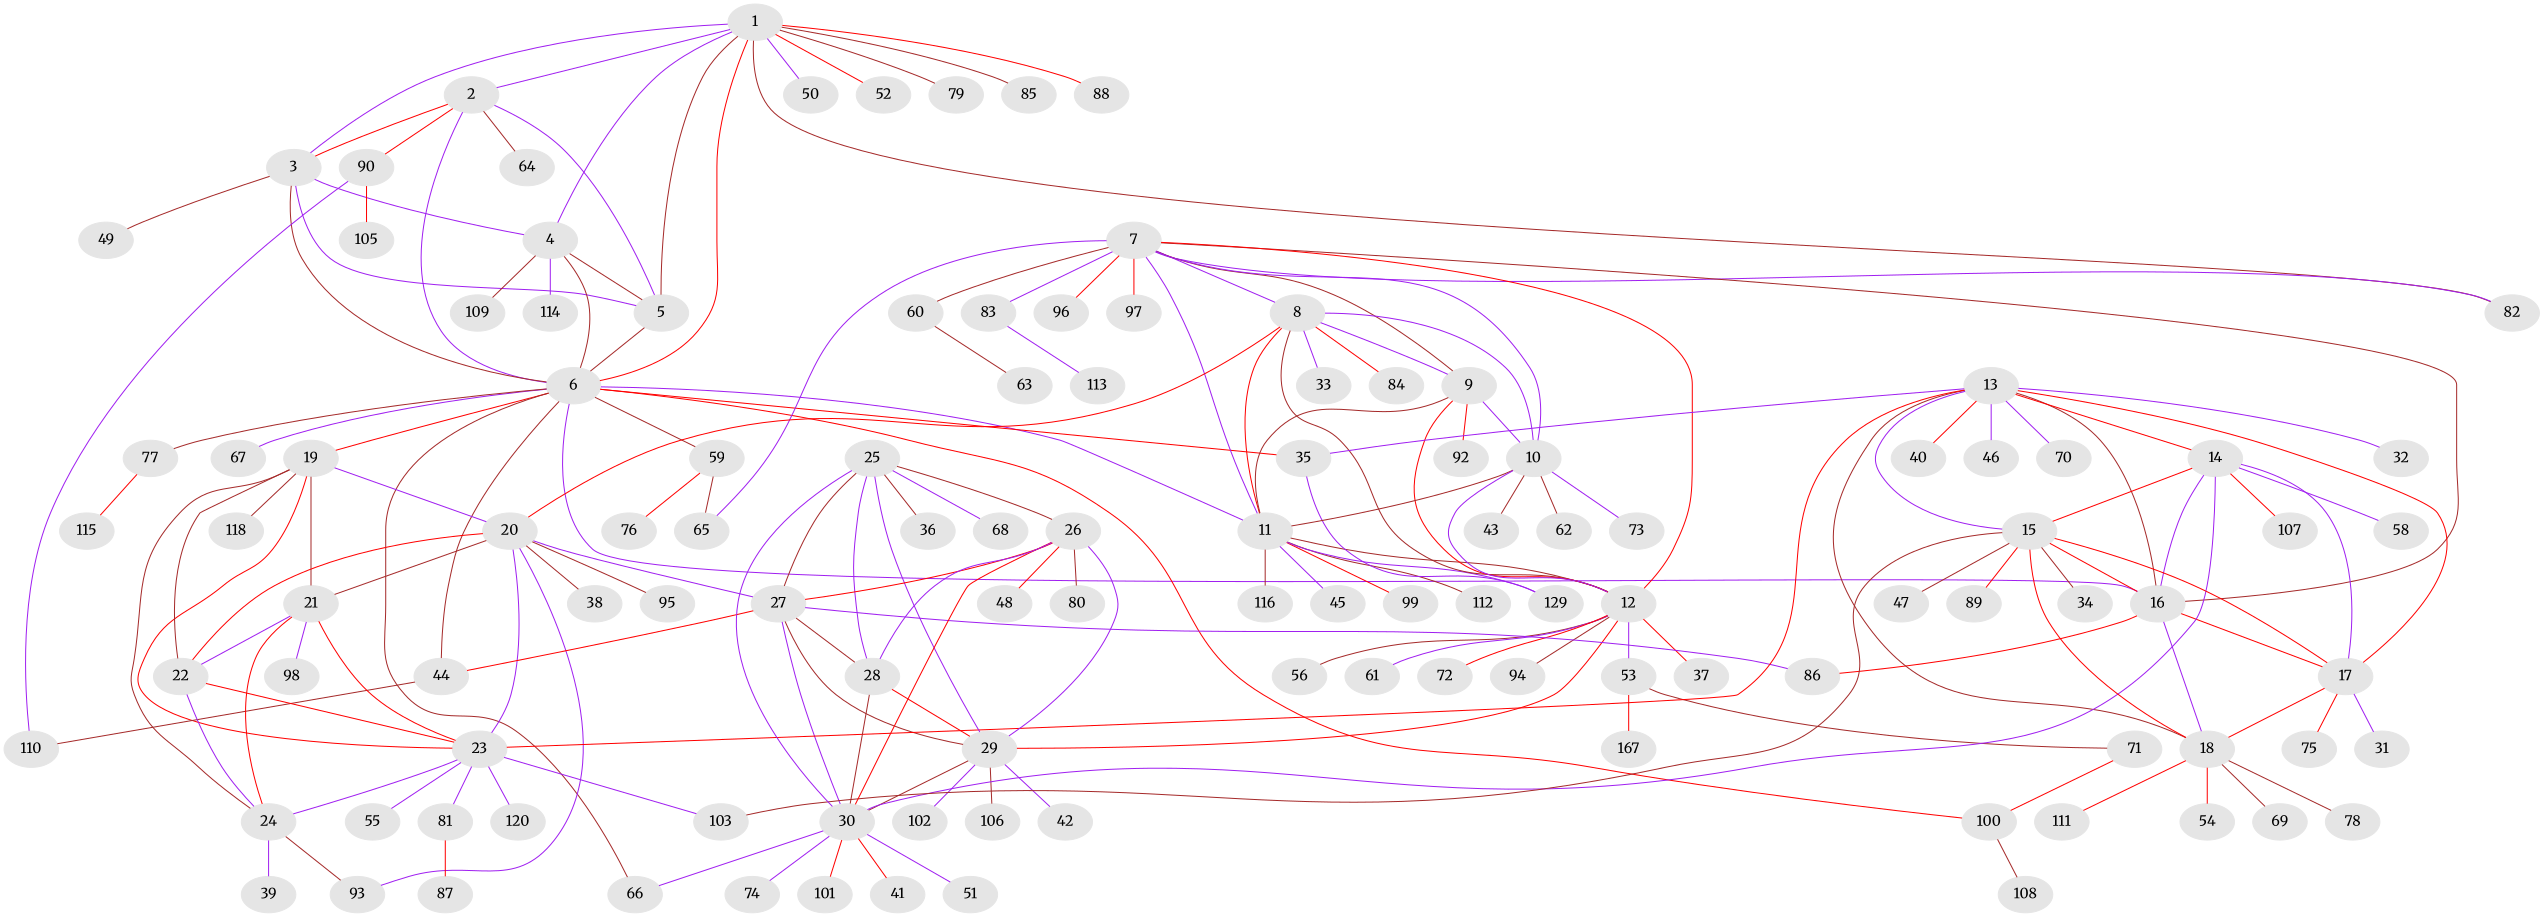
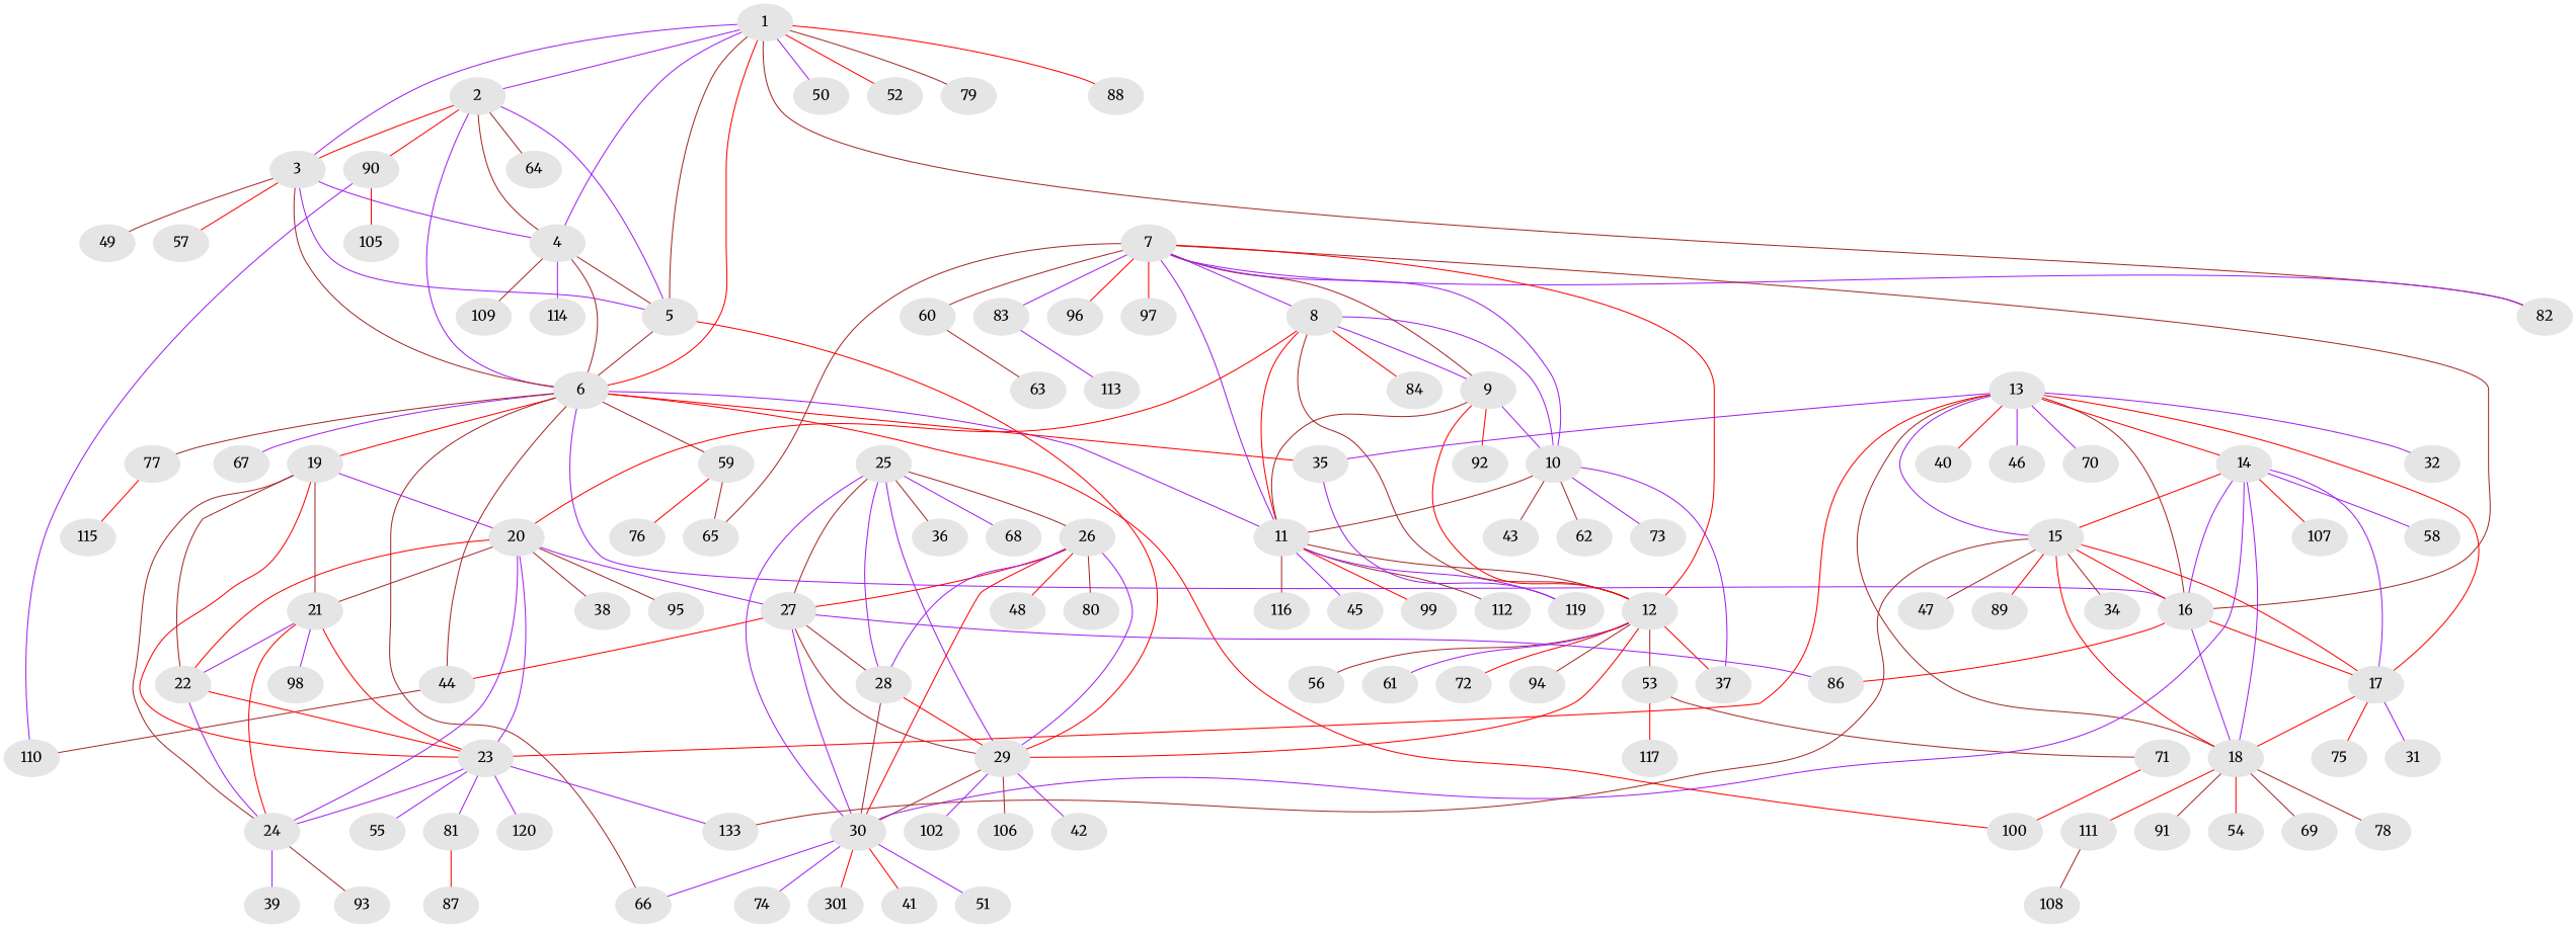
  graph {
    fontname=Merriweather
    node [color=gray90 fontname=Merriweather style=filled]
    edge [color=purple fontname=Merriweather]
    1
    2
    3
    4
    5
    6
    50
    52
    79
    82
-   85
    88
    64
    90
    49
+   57
    109
    114
    29
    11
    16
    19
    35
    44
    59
    66
    67
    77
    100
    110
    105
    30
    42
    102
    106
    12
    45
    99
    112
    116
-   119 [label=129]
+   119
    17
    18
    86
    20
    23
    21
    22
    24
-   118
    65
    76
    115
    108
    7
    8
    9
    10
    60
    83
    96
    97
-   33
    84
    92
    43
    62
    73
    37
    53
    56
    61
    72
    94
    63
    113
    27
    38
    95
    71
-   117 [label=167]
+   117
    13
    14
    15
    32
    40
    46
    70
    58
    107
    34
    47
    89
-   103
+   103 [label=133]
    31
    75
    54
    69
    78
+   91
    111
    55
    81
    120
    41
    51
    74
-   101
+   101 [label=301]
    98
    39
    93
    28
    87
    25
    26
    36
    68
    48
    80
    1 -- 2
    1 -- 3
    1 -- 4
    1 -- 5 [color=brown]
    1 -- 6 [color=red]
    1 -- 50
    1 -- 52 [color=red]
    1 -- 79 [color=brown]
    1 -- 82 [color=brown]
-   1 -- 85 [color=brown]
    1 -- 88 [color=red]
    2 -- 3 [color=red]
+   2 -- 4 [color=brown]
    2 -- 5
    2 -- 6
    2 -- 64 [color=brown]
    2 -- 90 [color=red]
    3 -- 4
    3 -- 5
    3 -- 6 [color=brown]
    3 -- 49 [color=brown]
+   3 -- 57 [color=red]
    4 -- 5 [color=brown]
    4 -- 6 [color=brown]
    4 -- 109 [color=brown]
    4 -- 114
    5 -- 6 [color=brown]
+   5 -- 29 [color=red]
    6 -- 11
    6 -- 16
    6 -- 19 [color=red]
    6 -- 35 [color=red]
    6 -- 44 [color=brown]
    6 -- 59 [color=brown]
    6 -- 66 [color=brown]
    6 -- 67
    6 -- 77 [color=brown]
    6 -- 100 [color=red]
    90 -- 110
    90 -- 105 [color=red]
    29 -- 30 [color=brown]
    29 -- 42
    29 -- 102
    29 -- 106 [color=brown]
    11 -- 12 [color=brown]
    11 -- 45
    11 -- 99 [color=red]
    11 -- 112 [color=brown]
    11 -- 116 [color=brown]
    11 -- 119
    16 -- 17 [color=red]
    16 -- 18
    16 -- 86 [color=red]
    19 -- 20
    19 -- 23 [color=red]
    19 -- 21 [color=brown]
    19 -- 22 [color=brown]
    19 -- 24 [color=brown]
-   19 -- 118 [color=brown]
    35 -- 119
    44 -- 110 [color=brown]
    59 -- 65 [color=brown]
    59 -- 76 [color=red]
    77 -- 115 [color=red]
-   100 -- 108 [color=brown]
+   111 -- 108 [color=brown]
    30 -- 66
    30 -- 41 [color=red]
    30 -- 51
    30 -- 74
    30 -- 101 [color=red]
    12 -- 29 [color=red]
    12 -- 37 [color=red]
-   12 -- 53
+   12 -- 53 [color=brown]
    12 -- 56 [color=brown]
    12 -- 61
    12 -- 72 [color=red]
    12 -- 94 [color=brown]
    17 -- 18 [color=red]
    17 -- 31
    17 -- 75 [color=red]
    18 -- 54 [color=red]
    18 -- 69 [color=brown]
    18 -- 78 [color=brown]
+   18 -- 91 [color=brown]
    18 -- 111 [color=red]
    20 -- 23
    20 -- 21 [color=brown]
    20 -- 22 [color=red]
-   20 -- 93
+   20 -- 24
    20 -- 27
    20 -- 38 [color=brown]
    20 -- 95 [color=brown]
    23 -- 24
    23 -- 103
    23 -- 55
    23 -- 81
    23 -- 120
    21 -- 23 [color=red]
    21 -- 22
    21 -- 24 [color=red]
    21 -- 98
    22 -- 23 [color=red]
    22 -- 24
    24 -- 39
    24 -- 93 [color=brown]
    7 -- 82
    7 -- 11
    7 -- 16 [color=brown]
    7 -- 12 [color=red]
-   7 -- 65
+   7 -- 65 [color=brown]
    7 -- 8
    7 -- 9 [color=brown]
    7 -- 10
    7 -- 60 [color=brown]
    7 -- 83
    7 -- 96 [color=red]
    7 -- 97 [color=red]
    8 -- 11 [color=red]
    8 -- 12 [color=brown]
    8 -- 20 [color=red]
    8 -- 9
    8 -- 10
-   8 -- 33
    8 -- 84 [color=red]
    9 -- 11 [color=brown]
    9 -- 12 [color=red]
    9 -- 10
    9 -- 92 [color=red]
    10 -- 11 [color=brown]
-   10 -- 12
+   10 -- 37
    10 -- 43 [color=brown]
    10 -- 62 [color=brown]
    10 -- 73
    60 -- 63 [color=brown]
    83 -- 113
    53 -- 71 [color=brown]
    53 -- 117 [color=red]
    27 -- 29 [color=brown]
    27 -- 44 [color=red]
    27 -- 30
    27 -- 86
    27 -- 28 [color=brown]
    71 -- 100 [color=red]
    13 -- 16 [color=brown]
    13 -- 35
    13 -- 17 [color=red]
    13 -- 18 [color=brown]
    13 -- 23 [color=red]
    13 -- 14 [color=red]
    13 -- 15
    13 -- 32
    13 -- 40 [color=red]
    13 -- 46
    13 -- 70
    14 -- 16
    14 -- 30
    14 -- 17
+   14 -- 18
    14 -- 15 [color=red]
    14 -- 58
    14 -- 107 [color=red]
    15 -- 16 [color=red]
    15 -- 17 [color=red]
    15 -- 18 [color=red]
    15 -- 34 [color=brown]
    15 -- 47 [color=brown]
    15 -- 89 [color=red]
    15 -- 103 [color=brown]
    81 -- 87 [color=red]
    28 -- 29 [color=red]
    28 -- 30 [color=brown]
    25 -- 29
    25 -- 30
    25 -- 27 [color=brown]
    25 -- 28
    25 -- 26 [color=brown]
    25 -- 36 [color=brown]
    25 -- 68
    26 -- 29
    26 -- 30 [color=red]
    26 -- 27 [color=red]
    26 -- 28
    26 -- 48 [color=red]
    26 -- 80 [color=brown]
  }
